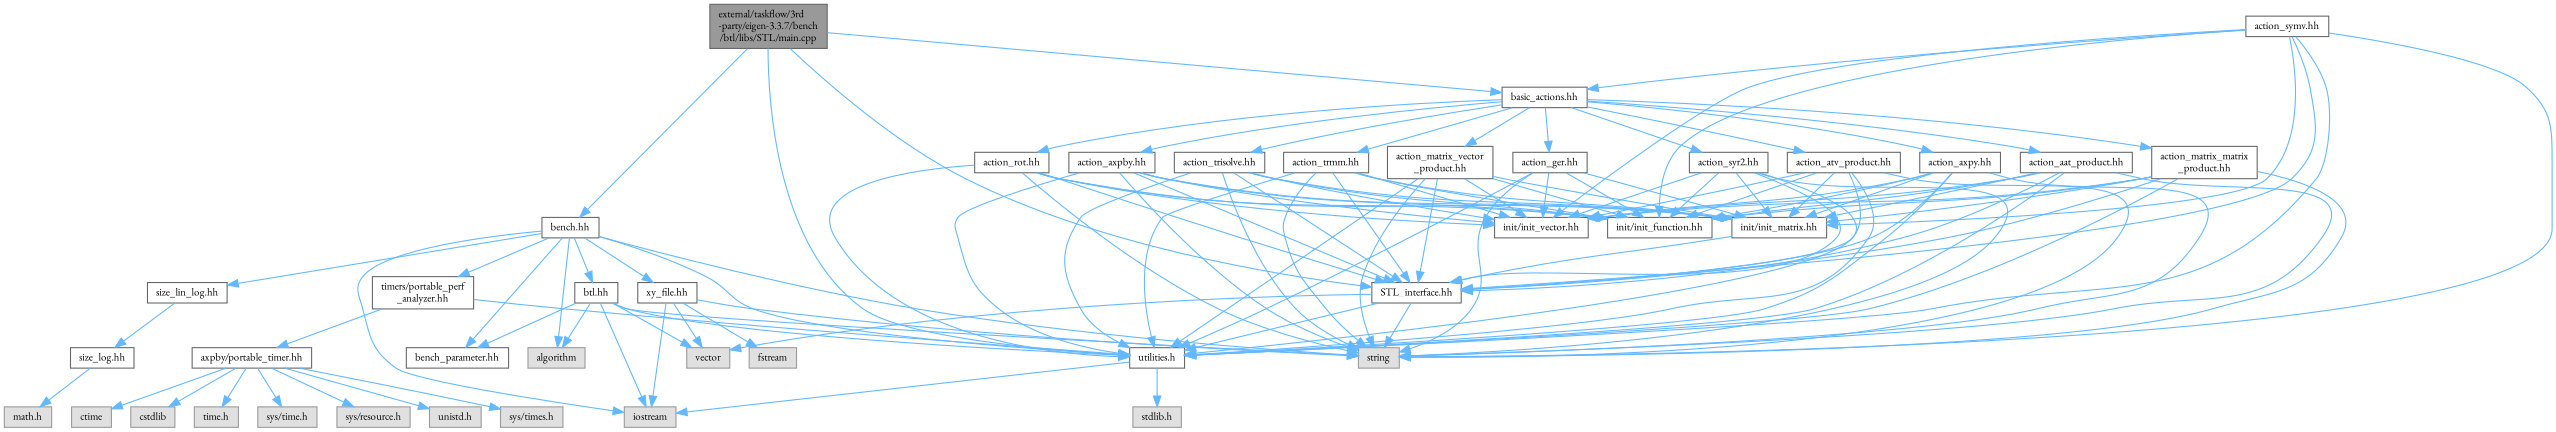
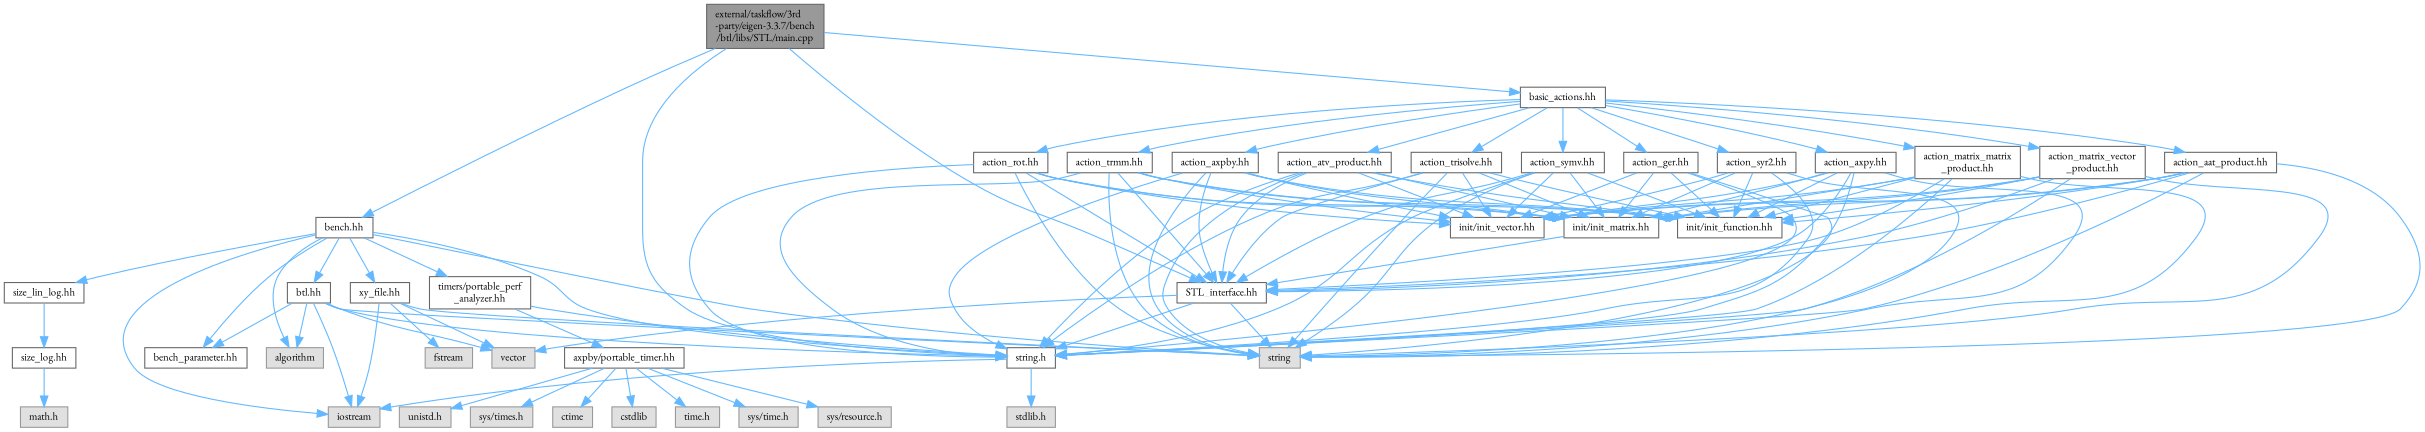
  digraph {
    fontname="EB Garamond"
    node [color=grey40 fillcolor=white fontname="EB Garamond" fontsize=10 shape=box style=filled]
    edge [color=steelblue1 fontname="EB Garamond" fontsize=10 labelfontname=Helvetica labelfontsize=10 style=solid]
    n1 [color=gray40 fillcolor=grey60 fontcolor=black height=0.2 label="external/taskflow/3rd\l-party/eigen-3.3.7/bench\l/btl/libs/STL/main.cpp" width=0.4]
-   n2 [height=0.2 label="utilities.h" width=0.4]
+   n2 [height=0.2 label="string.h" width=0.4]
    n3 [height=0.2 label="STL_interface.hh" width=0.4]
    n4 [height=0.2 label="bench.hh" width=0.4]
    n5 [height=0.2 label="basic_actions.hh" width=0.4]
    n6 [color=grey60 fillcolor="#E0E0E0" height=0.2 label="stdlib.h" width=0.4]
    n7 [color=grey60 fillcolor="#E0E0E0" height=0.2 label=iostream width=0.4]
    n8 [color=grey60 fillcolor="#E0E0E0" height=0.2 label=string width=0.4]
    n9 [color=grey60 fillcolor="#E0E0E0" height=0.2 label=vector width=0.4]
    n10 [height=0.2 label="btl.hh" width=0.4]
    n11 [height=0.2 label="bench_parameter.hh" width=0.4]
    n12 [height=0.2 label="size_lin_log.hh" width=0.4]
    n13 [height=0.2 label="xy_file.hh" width=0.4]
    n14 [height=0.2 label="timers/portable_perf\l_analyzer.hh" width=0.4]
    n15 [color=grey60 fillcolor="#E0E0E0" height=0.2 label=algorithm width=0.4]
    n16 [height=0.2 label="action_axpy.hh" width=0.4]
    n17 [height=0.2 label="action_axpby.hh" width=0.4]
    n18 [height=0.2 label="action_matrix_vector\l_product.hh" width=0.4]
    n19 [height=0.2 label="action_atv_product.hh" width=0.4]
    n20 [height=0.2 label="action_matrix_matrix\l_product.hh" width=0.4]
    n21 [height=0.2 label="action_aat_product.hh" width=0.4]
    n22 [height=0.2 label="action_trisolve.hh" width=0.4]
    n23 [height=0.2 label="action_trmm.hh" width=0.4]
    n24 [height=0.2 label="action_symv.hh" width=0.4]
    n25 [height=0.2 label="action_syr2.hh" width=0.4]
    n26 [height=0.2 label="action_ger.hh" width=0.4]
    n27 [height=0.2 label="action_rot.hh" width=0.4]
    n28 [height=0.2 label="size_log.hh" width=0.4]
    n29 [color=grey60 fillcolor="#E0E0E0" height=0.2 label=fstream width=0.4]
    n30 [height=0.2 label="axpby/portable_timer.hh" width=0.4]
    n31 [color=grey60 fillcolor="#E0E0E0" height=0.2 label="math.h" width=0.4]
    n32 [color=grey60 fillcolor="#E0E0E0" height=0.2 label=ctime width=0.4]
    n33 [color=grey60 fillcolor="#E0E0E0" height=0.2 label=cstdlib width=0.4]
    n34 [color=grey60 fillcolor="#E0E0E0" height=0.2 label="time.h" width=0.4]
    n35 [color=grey60 fillcolor="#E0E0E0" height=0.2 label="sys/time.h" width=0.4]
    n36 [color=grey60 fillcolor="#E0E0E0" height=0.2 label="sys/resource.h" width=0.4]
    n37 [color=grey60 fillcolor="#E0E0E0" height=0.2 label="unistd.h" width=0.4]
    n38 [color=grey60 fillcolor="#E0E0E0" height=0.2 label="sys/times.h" width=0.4]
    n39 [height=0.2 label="init/init_function.hh" width=0.4]
    n40 [height=0.2 label="init/init_vector.hh" width=0.4]
    n41 [height=0.2 label="init/init_matrix.hh" width=0.4]
    n1 -> n2
    n1 -> n3
    n1 -> n4
    n1 -> n5
    n2 -> n6
    n2 -> n7
    n3 -> n2
    n3 -> n8
    n3 -> n9
    n4 -> n2
    n4 -> n7
    n4 -> n8
    n4 -> n10
    n4 -> n11
    n4 -> n12
    n4 -> n13
    n4 -> n14
    n4 -> n15
    n5 -> n16
    n5 -> n17
    n5 -> n18
    n5 -> n19
    n5 -> n20
    n5 -> n21
    n5 -> n22
    n5 -> n23
-   n24 -> n5
+   n5 -> n24
    n5 -> n25
    n5 -> n26
    n5 -> n27
    n10 -> n2
    n10 -> n7
    n10 -> n8
    n10 -> n9
    n10 -> n11
    n10 -> n15
    n12 -> n28
    n13 -> n7
    n13 -> n8
    n13 -> n9
    n13 -> n29
    n14 -> n2
    n14 -> n30
    n16 -> n2
    n16 -> n3
    n16 -> n8
    n16 -> n39
    n16 -> n40
    n16 -> n41
    n17 -> n2
    n17 -> n3
    n17 -> n8
    n17 -> n39
    n17 -> n40
    n17 -> n41
    n18 -> n2
    n18 -> n3
    n18 -> n8
    n18 -> n39
    n18 -> n40
    n18 -> n41
    n19 -> n2
    n19 -> n3
    n19 -> n8
    n19 -> n39
    n19 -> n40
    n19 -> n41
    n20 -> n2
    n20 -> n3
    n20 -> n8
    n20 -> n39
    n20 -> n40
    n20 -> n41
    n21 -> n2
    n21 -> n3
    n21 -> n8
    n21 -> n39
    n21 -> n40
    n21 -> n41
    n22 -> n2
    n22 -> n3
    n22 -> n8
    n22 -> n39
    n22 -> n40
    n22 -> n41
    n23 -> n2
    n23 -> n3
    n23 -> n8
    n23 -> n39
    n23 -> n40
    n23 -> n41
    n24 -> n2
    n24 -> n3
    n24 -> n8
    n24 -> n39
    n24 -> n40
    n24 -> n41
    n25 -> n2
-   n25 -> n3
    n25 -> n8
    n25 -> n39
    n25 -> n40
    n25 -> n41
    n26 -> n2
    n26 -> n8
    n26 -> n39
    n26 -> n40
    n26 -> n41
    n27 -> n2
    n27 -> n3
    n27 -> n8
    n27 -> n39
    n27 -> n40
    n27 -> n41
    n28 -> n31
    n30 -> n32
    n30 -> n33
    n30 -> n34
    n30 -> n35
    n30 -> n36
    n30 -> n37
    n30 -> n38
    n41 -> n3
  }
